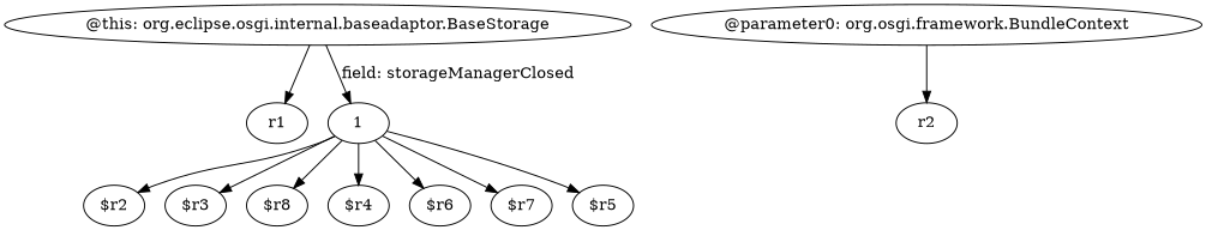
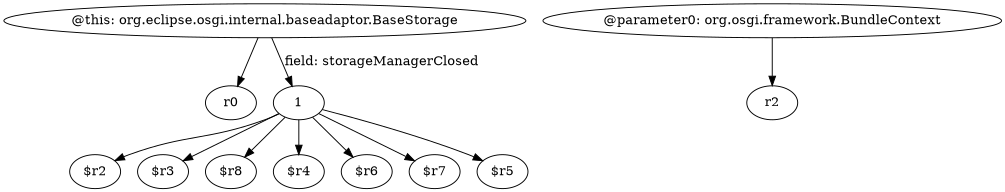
  digraph {
    n1 [label="@this: org.eclipse.osgi.internal.baseadaptor.BaseStorage"]
-   n2 [label=r1]
+   n2 [label=r0]
    n3 [label=1]
    n4 [label="$r2"]
    n5 [label="$r3"]
    n6 [label="$r8"]
    n7 [label="$r4"]
    n8 [label="$r6"]
    n9 [label="$r7"]
    n10 [label="$r5"]
    n11 [label="@parameter0: org.osgi.framework.BundleContext"]
    n12 [label=r2]
    n1 -> n2
    n1 -> n3 [label="field: storageManagerClosed"]
    n3 -> n4
    n3 -> n5
    n3 -> n6
    n3 -> n7
    n3 -> n8
    n3 -> n9
    n3 -> n10
    n11 -> n12
  }
